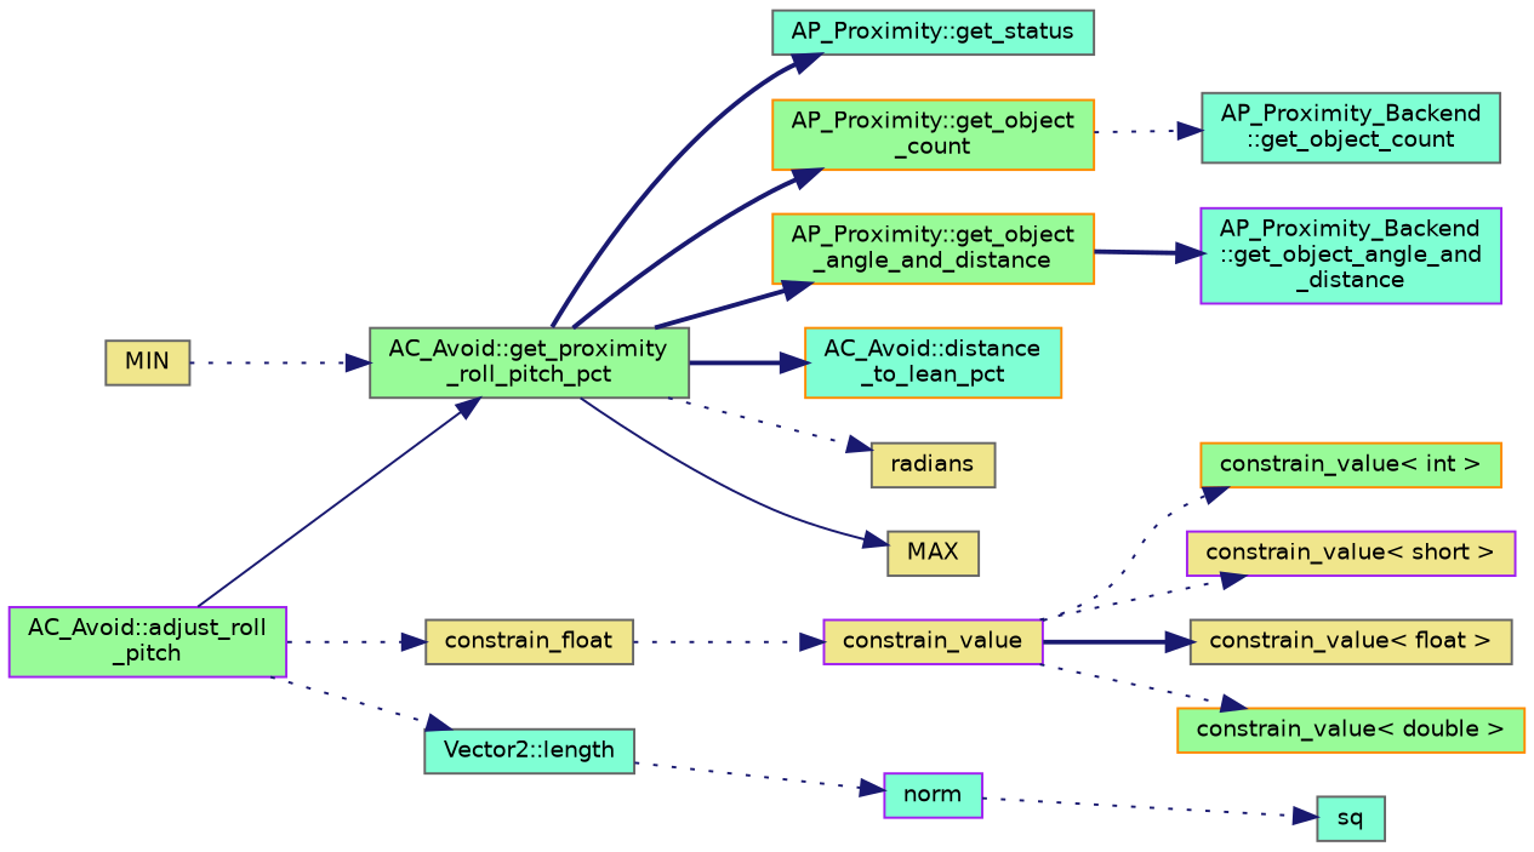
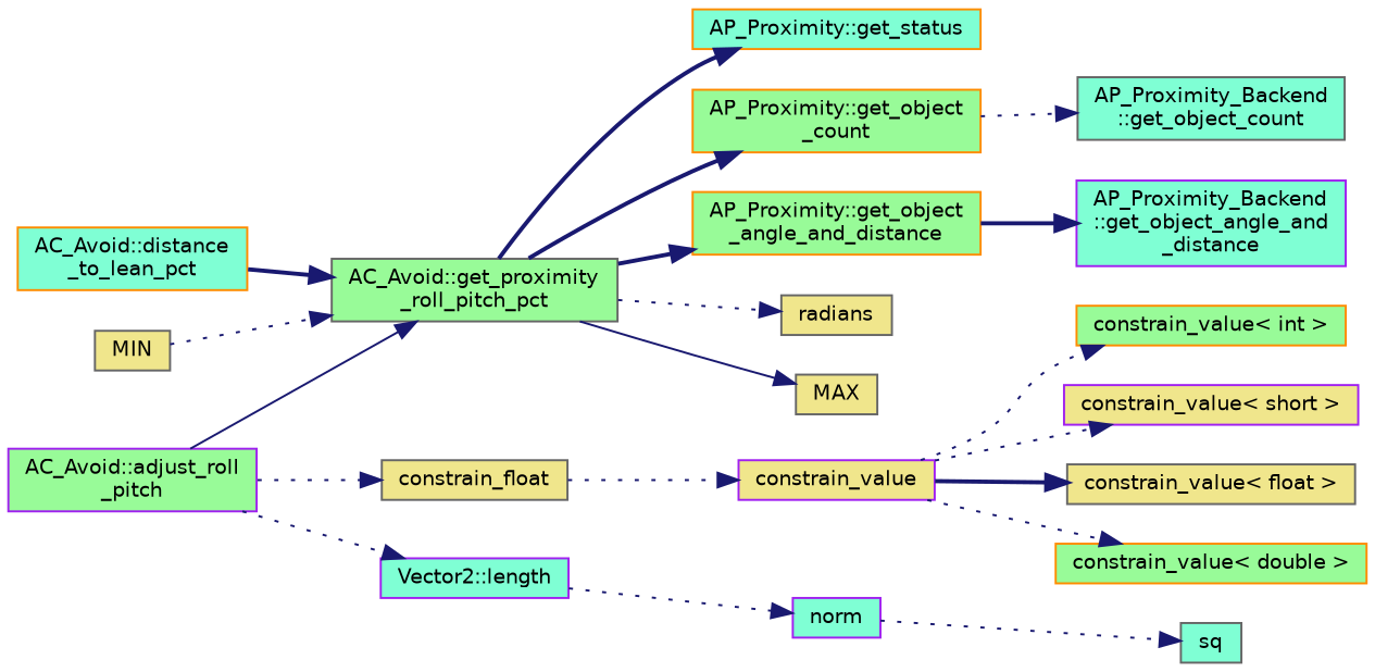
  digraph {
    rankdir=LR
    node [color=gray40 fillcolor=khaki fontname=Helvetica fontsize=10 shape=record style=filled]
    edge [color=midnightblue fontname=Helvetica fontsize=10 labelfontname=Helvetica labelfontsize=10 style=dotted]
    n1 [color=purple fillcolor=palegreen fontcolor=black height=0.2 label="AC_Avoid::adjust_roll\l_pitch" width=0.4]
    n2 [fillcolor=palegreen height=0.2 label="AC_Avoid::get_proximity\l_roll_pitch_pct" width=0.4]
    n3 [height=0.2 label=constrain_float width=0.4]
-   n4 [fillcolor=aquamarine height=0.2 label="Vector2::length" width=0.4]
-   n5 [fillcolor=aquamarine height=0.2 label="AP_Proximity::get_status" width=0.4]
+   n4 [color=purple fillcolor=aquamarine height=0.2 label="Vector2::length" width=0.4]
+   n5 [color=darkorange fillcolor=aquamarine height=0.2 label="AP_Proximity::get_status" width=0.4]
    n6 [color=darkorange fillcolor=palegreen height=0.2 label="AP_Proximity::get_object\l_count" width=0.4]
    n7 [color=darkorange fillcolor=palegreen height=0.2 label="AP_Proximity::get_object\l_angle_and_distance" width=0.4]
    n8 [color=darkorange fillcolor=aquamarine height=0.2 label="AC_Avoid::distance\l_to_lean_pct" width=0.4]
    n9 [height=0.2 label=radians width=0.4]
    n10 [height=0.2 label=MAX width=0.4]
    n11 [color=purple height=0.2 label=constrain_value width=0.4]
    n12 [color=purple fillcolor=aquamarine height=0.2 label=norm width=0.4]
    n13 [fillcolor=aquamarine height=0.2 label="AP_Proximity_Backend\l::get_object_count" width=0.4]
    n14 [color=purple fillcolor=aquamarine height=0.2 label="AP_Proximity_Backend\l::get_object_angle_and\l_distance" width=0.4]
    n15 [height=0.2 label=MIN width=0.4]
    n16 [color=darkorange fillcolor=palegreen height=0.2 label="constrain_value\< int \>" width=0.4]
    n17 [color=purple height=0.2 label="constrain_value\< short \>" width=0.4]
    n18 [height=0.2 label="constrain_value\< float \>" width=0.4]
    n19 [color=darkorange fillcolor=palegreen height=0.2 label="constrain_value\< double \>" width=0.4]
    n20 [fillcolor=aquamarine height=0.2 label=sq width=0.4]
    n1 -> n2 [style=solid]
    n1 -> n3
    n1 -> n4
    n2 -> n5 [style=bold]
    n2 -> n6 [style=bold]
    n2 -> n7 [style=bold]
-   n2 -> n8 [style=bold]
+   n8 -> n2 [style=bold]
    n2 -> n9
    n2 -> n10 [style=solid]
    n3 -> n11
    n4 -> n12
    n6 -> n13
    n7 -> n14 [style=bold]
    n11 -> n16
    n11 -> n17
    n11 -> n18 [style=bold]
    n11 -> n19
    n12 -> n20
    n15 -> n2
  }
